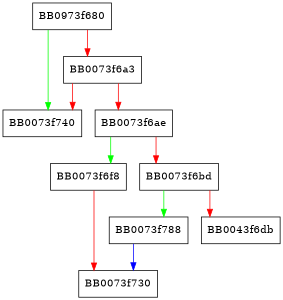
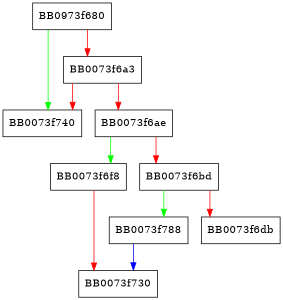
  digraph {
    splines=ortho
    node [shape=box]
    edge [color=red]
    n1 [label=BB0973f680]
    BB0073f740
    BB0073f6a3
    BB0073f6ae
    BB0073f6f8
    BB0073f6bd
    BB0073f730
    BB0073f788
-   BB0073f6db [label=BB0043f6db]
+   BB0073f6db
    n1 -> BB0073f740 [color=green]
    n1 -> BB0073f6a3
    BB0073f6a3 -> BB0073f740
    BB0073f6a3 -> BB0073f6ae
    BB0073f6ae -> BB0073f6f8 [color=green]
    BB0073f6ae -> BB0073f6bd
    BB0073f6f8 -> BB0073f730
    BB0073f6bd -> BB0073f788 [color=green]
    BB0073f6bd -> BB0073f6db
    BB0073f788 -> BB0073f730 [color=blue]
  }
